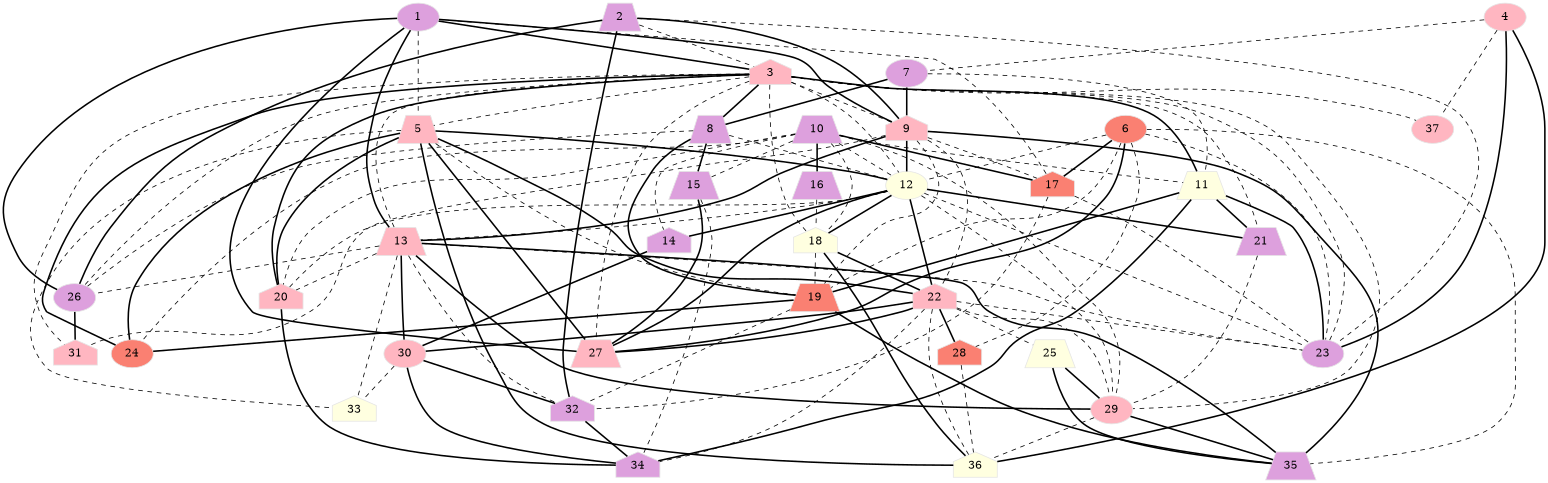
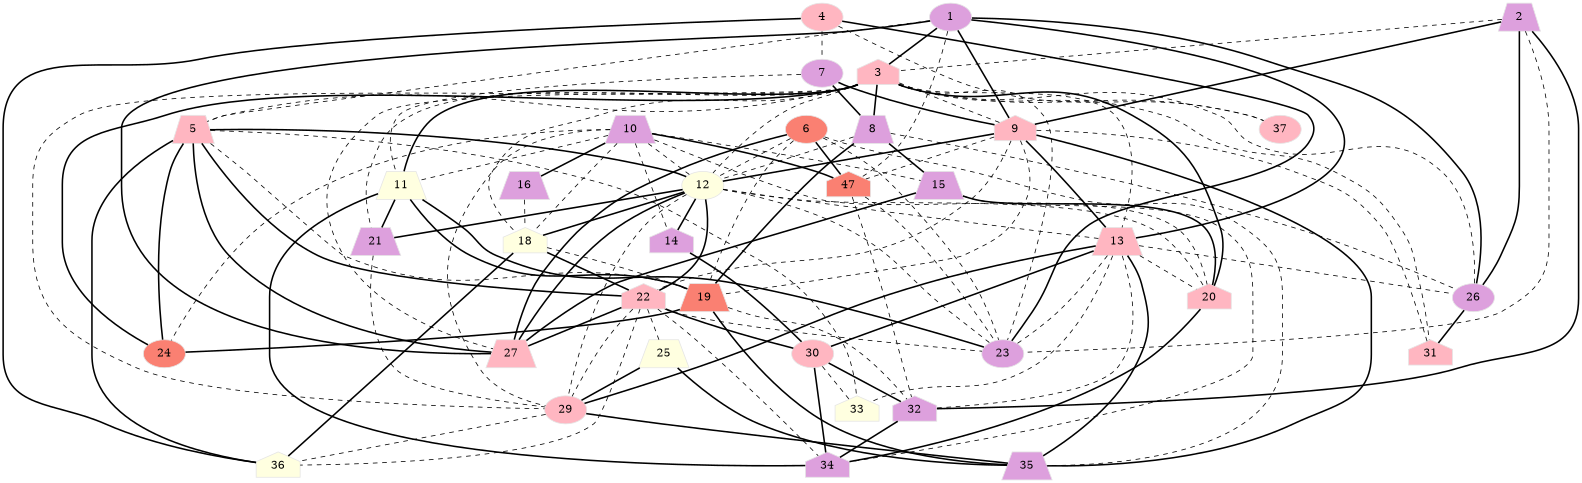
  graph {
    node [color=gray90 fillcolor=plum shape=house style=filled]
    edge [style=dashed weight=1.0]
    1 [shape=ellipse]
    3 [fillcolor=lightpink]
    5 [fillcolor=lightpink shape=trapezium]
    9 [fillcolor=lightpink]
    13 [fillcolor=lightpink shape=trapezium]
-   17 [fillcolor=salmon]
+   17 [fillcolor=salmon label=47]
    26 [shape=ellipse]
    27 [fillcolor=lightpink shape=trapezium]
    23 [shape=ellipse]
    8 [shape=trapezium]
    11 [fillcolor=lightyellow shape=trapezium]
    12 [fillcolor=lightyellow shape=ellipse]
    18 [fillcolor=lightyellow]
    20 [fillcolor=lightpink]
    21 [shape=trapezium]
    24 [fillcolor=salmon shape=ellipse]
    29 [fillcolor=lightpink shape=ellipse]
    31 [fillcolor=lightpink]
    37 [fillcolor=lightpink shape=ellipse]
    36 [fillcolor=lightyellow]
    19 [fillcolor=salmon shape=trapezium]
    22 [fillcolor=lightpink]
    33 [fillcolor=lightyellow]
    35 [shape=trapezium]
    32
    30 [fillcolor=lightpink shape=ellipse]
    2 [shape=trapezium]
    34
    15 [shape=trapezium]
    14
    4 [fillcolor=lightpink shape=ellipse]
    7 [shape=ellipse]
-   28 [fillcolor=salmon]
    25 [fillcolor=lightyellow shape=trapezium]
    6 [fillcolor=salmon shape=ellipse]
    16 [shape=trapezium]
    10 [shape=trapezium]
    1 -- 3 [style=bold]
    1 -- 5
    1 -- 9 [style=bold weight=2.0]
    1 -- 13 [style=bold]
    1 -- 17 [weight=2.0]
    1 -- 26 [style=bold]
    1 -- 27 [style=bold weight=3.0]
    3 -- 5
    3 -- 9 [weight=2.0]
    3 -- 13 [weight=2.0]
    3 -- 26
    3 -- 27
    3 -- 23 [weight=2.0]
    3 -- 8 [style=bold]
    3 -- 11 [style=bold weight=2.0]
    3 -- 12 [weight=2.0]
    3 -- 18
    3 -- 20 [style=bold]
    3 -- 21
    3 -- 24 [style=bold]
    3 -- 29
    3 -- 31
    3 -- 37
    5 -- 27 [style=bold]
    5 -- 12 [style=bold]
    5 -- 24 [style=bold weight=2.0]
    5 -- 36 [style=bold]
    5 -- 19
    5 -- 22 [style=bold]
    5 -- 33
    9 -- 13 [style=bold]
    9 -- 17 [weight=2.0]
    9 -- 12 [style=bold]
    9 -- 31
    9 -- 19
    9 -- 22
    9 -- 35 [style=bold]
    13 -- 26
    13 -- 23
    13 -- 20 [weight=2.0]
    13 -- 29 [style=bold]
    13 -- 33
    13 -- 35 [style=bold]
    13 -- 32
    13 -- 30 [style=bold]
    17 -- 23
    17 -- 32
    26 -- 31 [style=bold]
    8 -- 26
    8 -- 12
    8 -- 19 [style=bold]
    8 -- 15 [style=bold weight=2.0]
    11 -- 23 [style=bold]
    11 -- 21 [style=bold]
    11 -- 19 [style=bold]
    11 -- 34 [style=bold]
    12 -- 13
    12 -- 27 [style=bold]
    12 -- 23
    12 -- 18 [style=bold]
    12 -- 20
    12 -- 21 [style=bold]
    12 -- 29
    12 -- 22 [style=bold weight=4.0]
    12 -- 14 [style=bold]
    18 -- 36 [style=bold]
    18 -- 19
    18 -- 22 [style=bold]
    20 -- 34 [style=bold]
    21 -- 29
    29 -- 36
    29 -- 35 [style=bold]
    19 -- 24 [style=bold]
    19 -- 35 [style=bold]
    19 -- 32
    22 -- 27 [style=bold]
    22 -- 23
    22 -- 29
    22 -- 36
    22 -- 30 [style=bold]
    22 -- 34
-   22 -- 28 [style=bold]
    22 -- 25
    32 -- 34 [style=bold]
    30 -- 33
    30 -- 32 [style=bold]
    30 -- 34 [style=bold]
    2 -- 3
    2 -- 9 [style=bold]
    2 -- 26 [style=bold weight=2.0]
    2 -- 23
    2 -- 32 [style=bold]
    15 -- 27 [style=bold]
-   5 -- 20 [style=bold]
+   15 -- 20 [style=bold]
    15 -- 34
    14 -- 30 [style=bold]
    4 -- 23 [style=bold]
    4 -- 37
    4 -- 36 [style=bold weight=2.0]
    4 -- 7
    7 -- 9 [style=bold]
    7 -- 8 [style=bold weight=2.0]
    7 -- 11
-   28 -- 36
    25 -- 29 [style=bold weight=2.0]
    25 -- 35 [style=bold]
    6 -- 17 [style=bold]
    6 -- 27 [style=bold]
    6 -- 23
    6 -- 12
    6 -- 19
    6 -- 35
-   6 -- 28
    16 -- 18
    10 -- 17 [style=bold]
    10 -- 11
    10 -- 12
    10 -- 18
    10 -- 20
    10 -- 24
    10 -- 29
    10 -- 15 [weight=2.0]
    10 -- 14 [weight=2.0]
    10 -- 16 [style=bold]
  }
